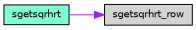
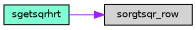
  digraph {
    rankdir=RL
    node [color=black fontname=Helvetica fontsize=10 shape=record style=filled]
-   n1 [fillcolor=lightgrey fontcolor=black height=0.2 label=sgetsqrhrt_row width=0.4]
+   n1 [fillcolor=lightgrey fontcolor=black height=0.2 label=sorgtsqr_row width=0.4]
    n2 [fillcolor=aquamarine height=0.2 label=sgetsqrhrt width=0.4]
    n1 -> n2 [color=purple dir=back fontname=Helvetica fontsize=10 labelfontname=Helvetica labelfontsize=10 style=solid]
  }
